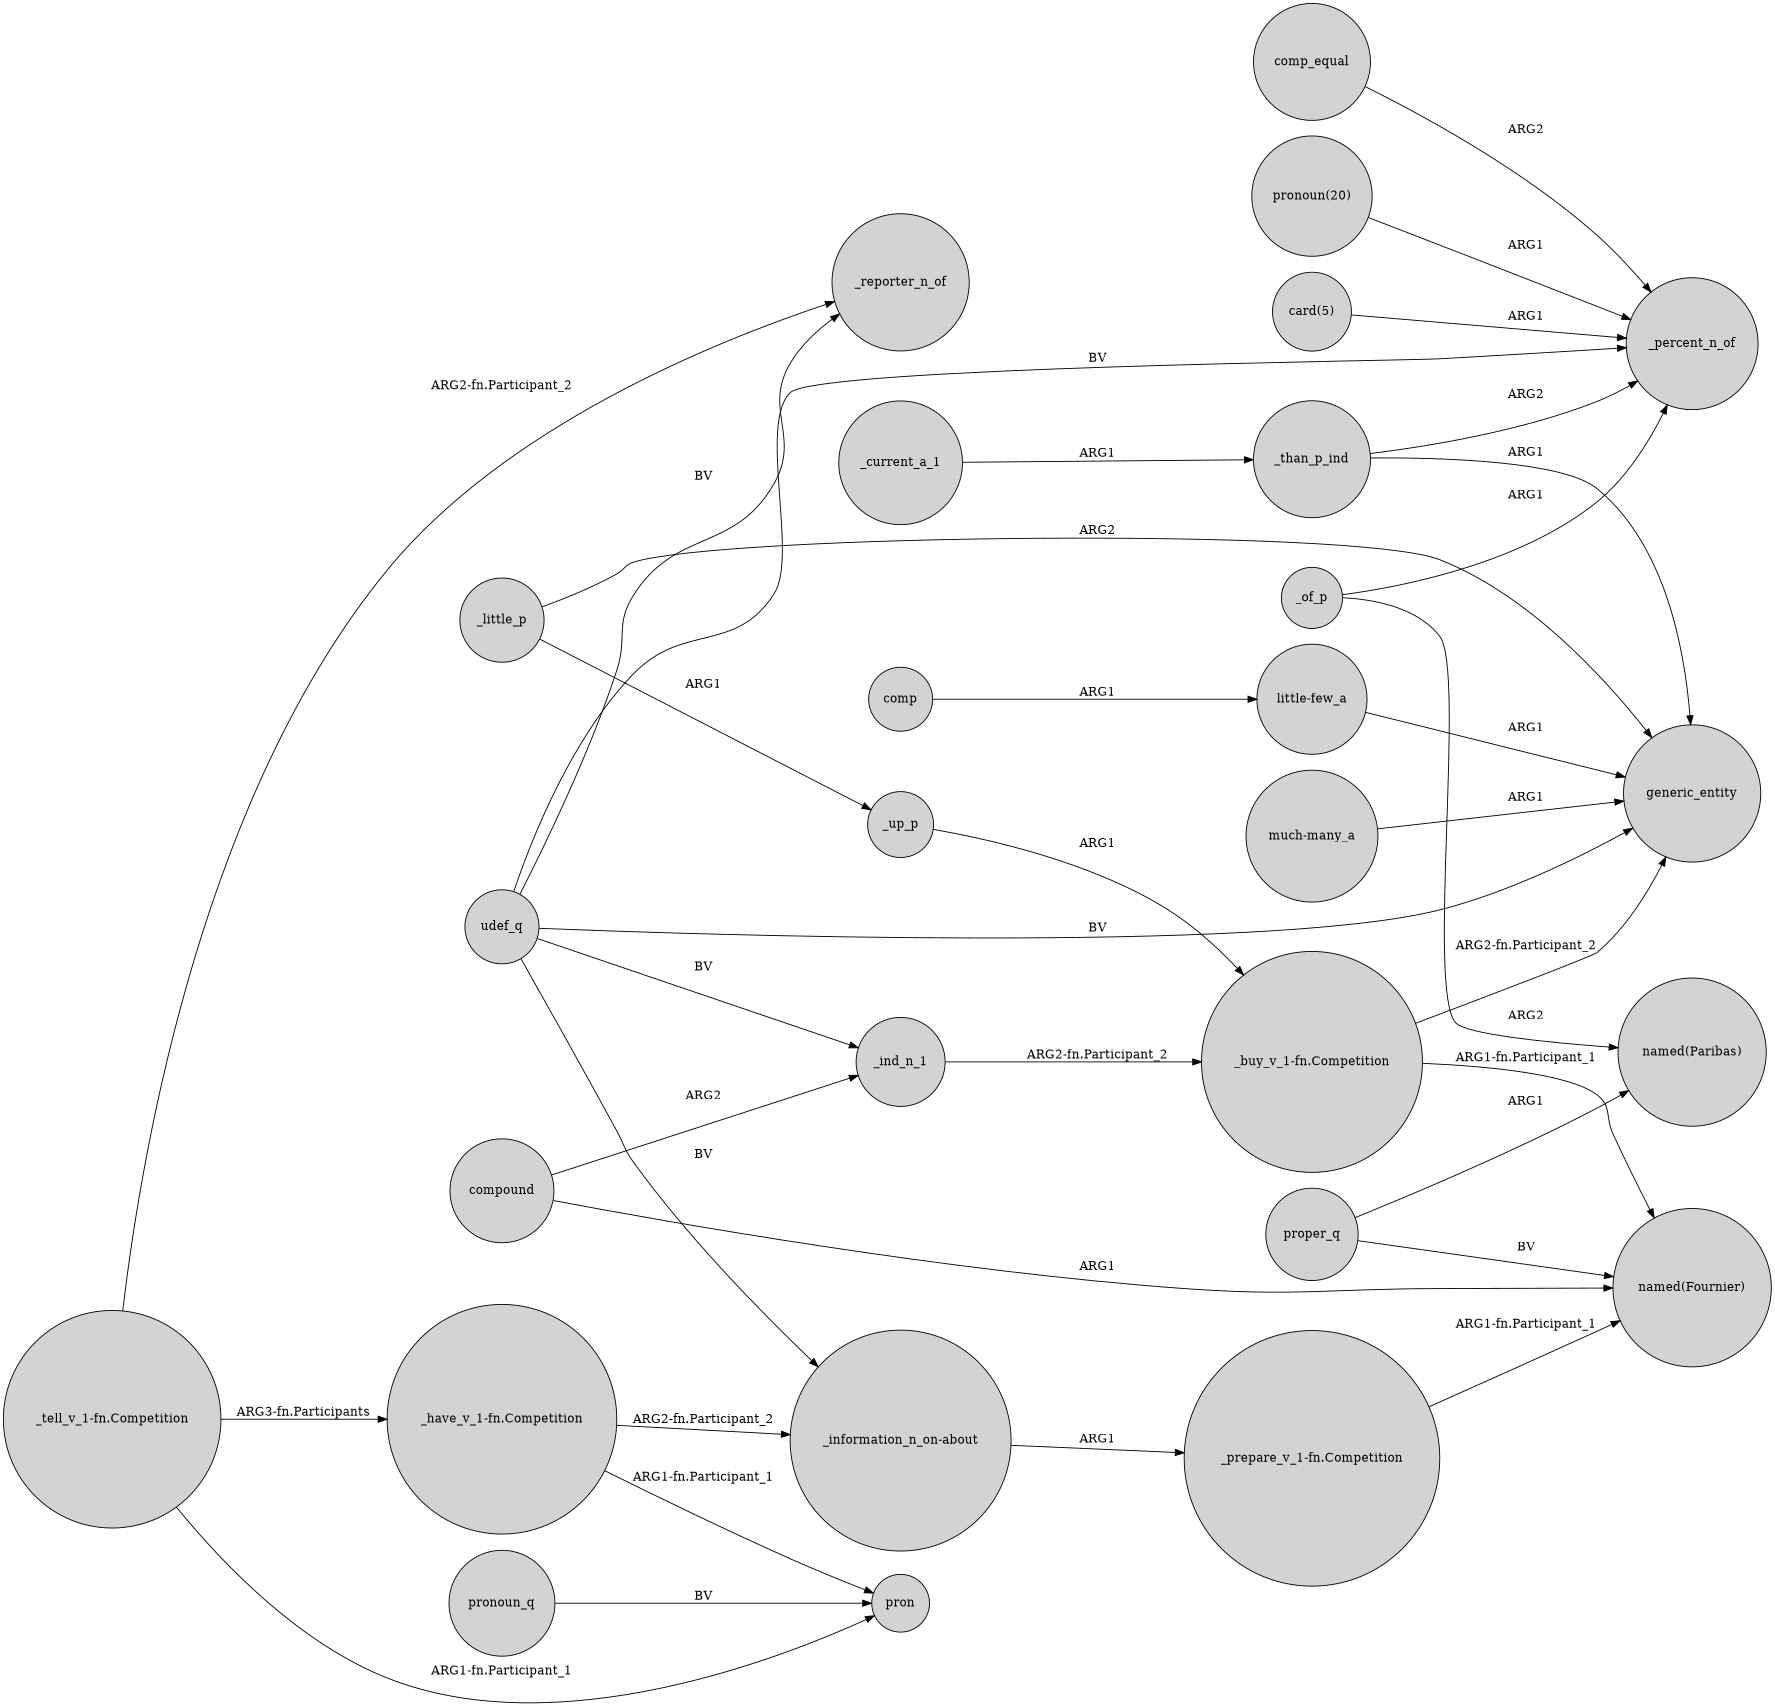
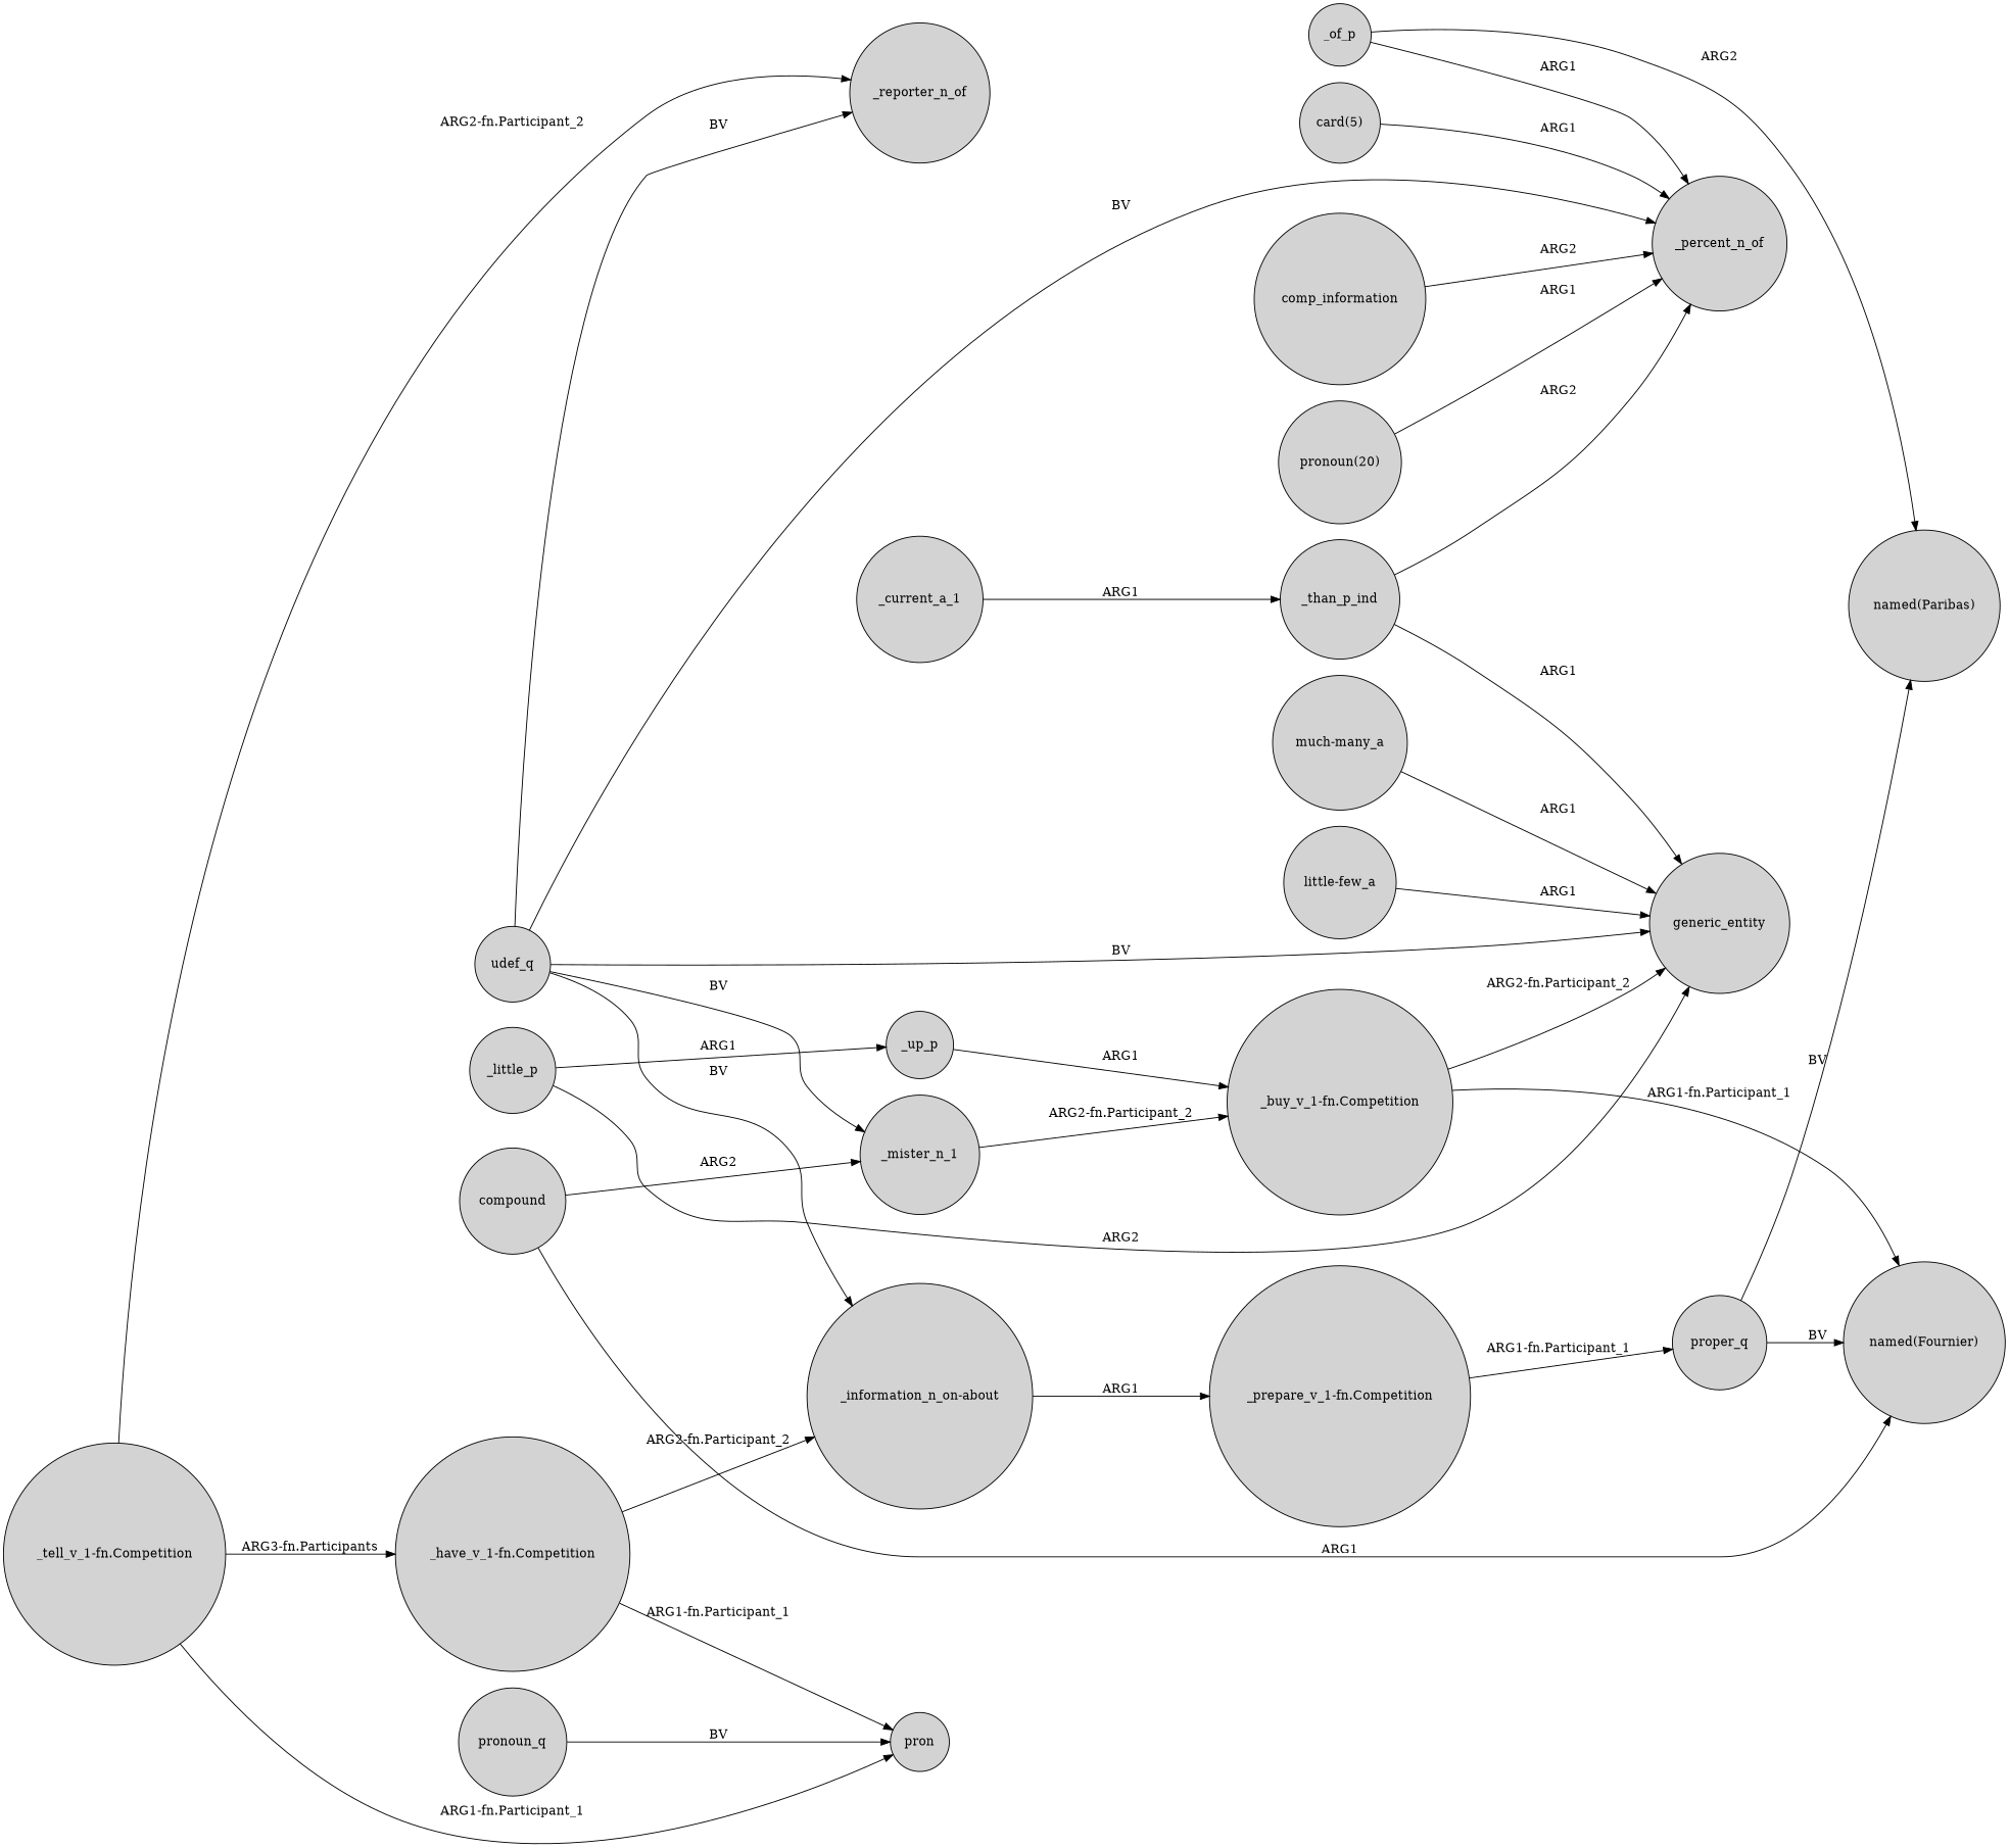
  digraph {
    rankdir=LR
    node [shape=circle style=filled]
-   comp_equal
+   comp_equal [label=comp_information]
    _percent_n_of
    "much-many_a"
    generic_entity
    compound
-   _mister_n_1 [label=_ind_n_1]
+   _mister_n_1
    "named(Fournier)"
    "_buy_v_1-fn.Competition"
    proper_q
    "named(Paribas)"
    "_information_n_on-about"
    "_prepare_v_1-fn.Competition"
    "_tell_v_1-fn.Competition"
    _reporter_n_of
    "_have_v_1-fn.Competition"
    pron
    n17 [label="pronoun(20)"]
    udef_q
    n19 [label=_little_p]
    _up_p
    _than_p_ind
    _of_p
    "little-few_a"
    pronoun_q
    _current_a_1
    "card(5)"
-   comp
    comp_equal -> _percent_n_of [label=ARG2]
    "much-many_a" -> generic_entity [label=ARG1]
    compound -> _mister_n_1 [label=ARG2]
    compound -> "named(Fournier)" [label=ARG1]
    _mister_n_1 -> "_buy_v_1-fn.Competition" [label="ARG2-fn.Participant_2"]
    "_buy_v_1-fn.Competition" -> generic_entity [label="ARG2-fn.Participant_2"]
    "_buy_v_1-fn.Competition" -> "named(Fournier)" [label="ARG1-fn.Participant_1"]
    proper_q -> "named(Fournier)" [label=BV]
-   proper_q -> "named(Paribas)" [label=ARG1]
+   proper_q -> "named(Paribas)" [label=BV]
    "_information_n_on-about" -> "_prepare_v_1-fn.Competition" [label=ARG1]
-   "_prepare_v_1-fn.Competition" -> "named(Fournier)" [label="ARG1-fn.Participant_1"]
+   "_prepare_v_1-fn.Competition" -> proper_q [label="ARG1-fn.Participant_1"]
    "_tell_v_1-fn.Competition" -> _reporter_n_of [label="ARG2-fn.Participant_2"]
    "_tell_v_1-fn.Competition" -> "_have_v_1-fn.Competition" [label="ARG3-fn.Participants"]
    "_tell_v_1-fn.Competition" -> pron [label="ARG1-fn.Participant_1"]
    "_have_v_1-fn.Competition" -> "_information_n_on-about" [label="ARG2-fn.Participant_2"]
    "_have_v_1-fn.Competition" -> pron [label="ARG1-fn.Participant_1"]
    n17 -> _percent_n_of [label=ARG1]
    udef_q -> _percent_n_of [label=BV]
    udef_q -> generic_entity [label=BV]
    udef_q -> _mister_n_1 [label=BV]
    udef_q -> "_information_n_on-about" [label=BV]
    udef_q -> _reporter_n_of [label=BV]
    n19 -> generic_entity [label=ARG2]
    n19 -> _up_p [label=ARG1]
    _up_p -> "_buy_v_1-fn.Competition" [label=ARG1]
    _than_p_ind -> _percent_n_of [label=ARG2]
    _than_p_ind -> generic_entity [label=ARG1]
    _of_p -> _percent_n_of [label=ARG1]
    _of_p -> "named(Paribas)" [label=ARG2]
    "little-few_a" -> generic_entity [label=ARG1]
    pronoun_q -> pron [label=BV]
    _current_a_1 -> _than_p_ind [label=ARG1]
    "card(5)" -> _percent_n_of [label=ARG1]
-   comp -> "little-few_a" [label=ARG1]
  }
